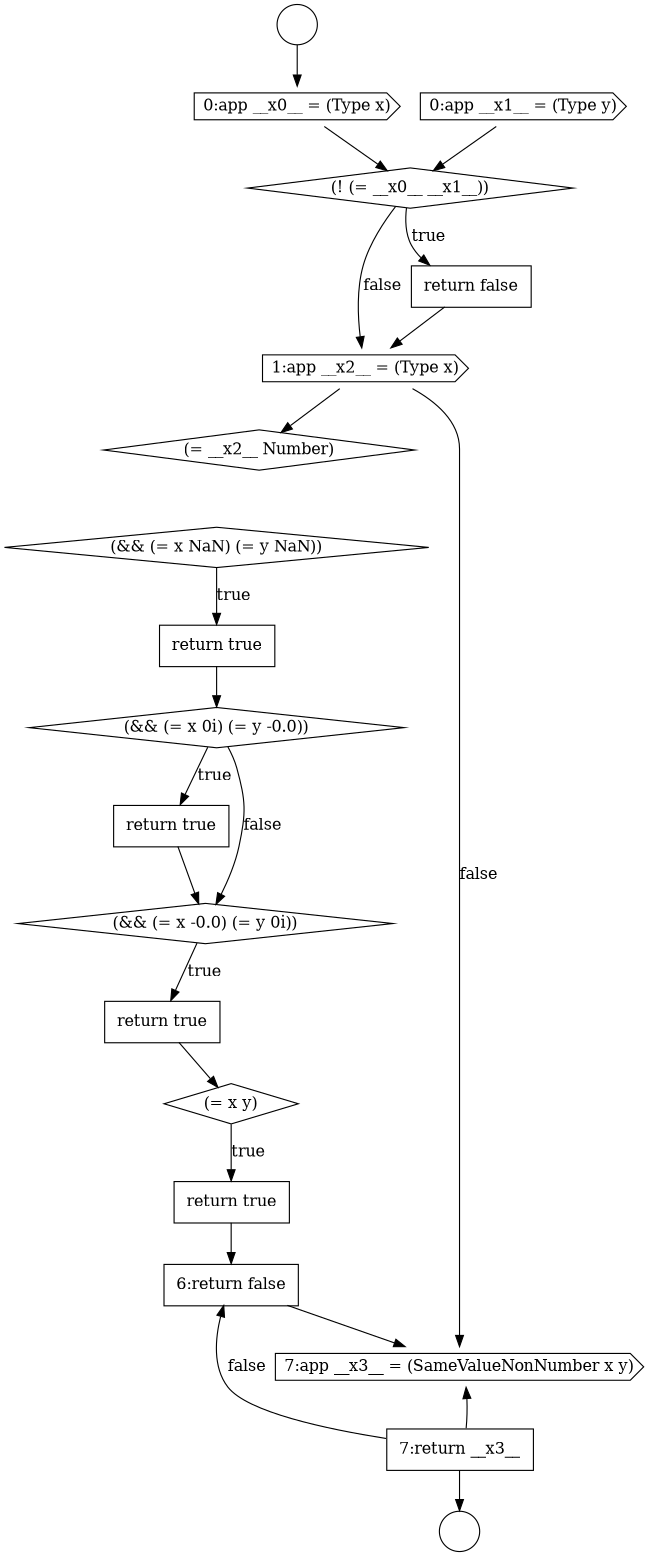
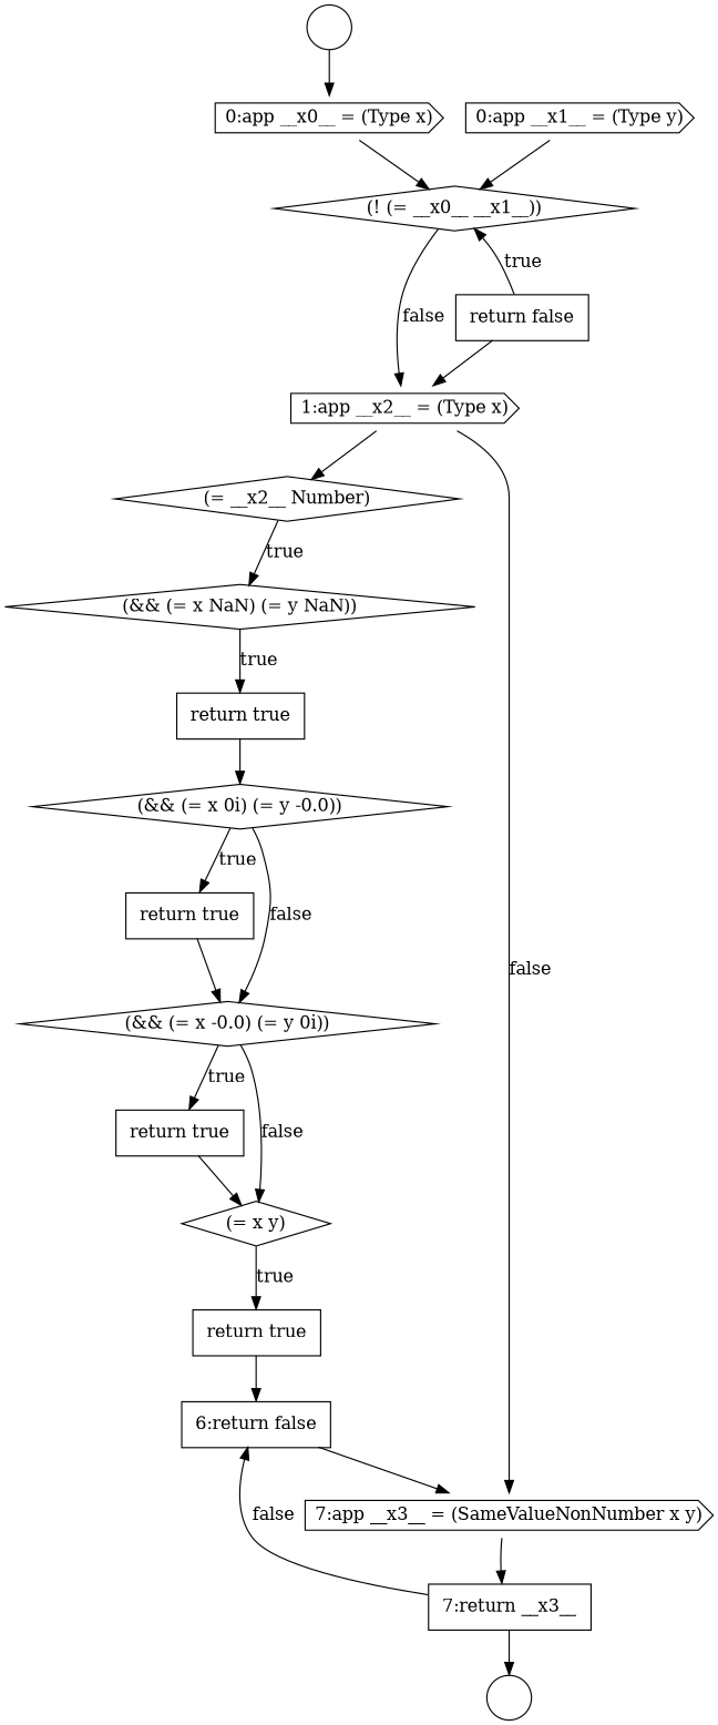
  digraph {
    node [color=black fillcolor=white shape=none style=filled]
    edge [color=black]
    n1 [label=<<font color="black">(&amp;&amp; (= x NaN) (= y NaN))</font>> shape=diamond]
    n2 [label=<<font color="black">     <table border="0" cellborder="1" cellspacing="0" cellpadding="10">       <tr><td align="left">return true</td></tr>     </table>   </font>> margin=0]
    n3 [label=<<font color="black">(&amp;&amp; (= x 0i) (= y -0.0))</font>> shape=diamond]
    n4 [label=<<font color="black">(&amp;&amp; (= x -0.0) (= y 0i))</font>> shape=diamond]
    n5 [label=<<font color="black">     <table border="0" cellborder="1" cellspacing="0" cellpadding="10">       <tr><td align="left">return true</td></tr>     </table>   </font>> margin=0]
    n6 [label=<<font color="black">(= x y)</font>> shape=diamond]
    n7 [label=<<font color="black">     <table border="0" cellborder="1" cellspacing="0" cellpadding="10">       <tr><td align="left">return true</td></tr>     </table>   </font>> margin=0]
    n8 [label=<<font color="black">     <table border="0" cellborder="1" cellspacing="0" cellpadding="10">       <tr><td align="left">return true</td></tr>     </table>   </font>> margin=0]
    n9 [label=<<font color="black">(! (= __x0__ __x1__))</font>> shape=diamond]
    n10 [label=<<font color="black">1:app __x2__ = (Type x)</font>> shape=cds]
    n11 [label=<<font color="black">     <table border="0" cellborder="1" cellspacing="0" cellpadding="10">       <tr><td align="left">return false</td></tr>     </table>   </font>> margin=0]
    n12 [label=<<font color="black">(= __x2__ Number)</font>> shape=diamond]
    n13 [label=<<font color="black">7:app __x3__ = (SameValueNonNumber x y)</font>> shape=cds]
    n14 [label=<<font color="black">     <table border="0" cellborder="1" cellspacing="0" cellpadding="10">       <tr><td align="left">6:return false</td></tr>     </table>   </font>> margin=0]
    n15 [label=<<font color="black">     <table border="0" cellborder="1" cellspacing="0" cellpadding="10">       <tr><td align="left">7:return __x3__</td></tr>     </table>   </font>> margin=0]
    n16 [label=" " shape=circle]
    n17 [label=<<font color="black">0:app __x0__ = (Type x)</font>> shape=cds]
    n18 [label=<<font color="black">0:app __x1__ = (Type y)</font>> shape=cds]
    n19 [label=" " shape=circle]
    n1 -> n2 [label=<<font color="black">true</font>>]
    n2 -> n3
    n3 -> n4 [label=<<font color="black">false</font>>]
    n3 -> n5 [label=<<font color="black">true</font>>]
+   n4 -> n6 [label=<<font color="black">false</font>>]
    n4 -> n7 [label=<<font color="black">true</font>>]
    n5 -> n4
    n6 -> n8 [label=<<font color="black">true</font>>]
    n7 -> n6
    n8 -> n14
    n9 -> n10 [label=<<font color="black">false</font>>]
-   n9 -> n11 [label=<<font color="black">true</font>>]
+   n11 -> n9 [label=<<font color="black">true</font>>]
    n10 -> n12
    n10 -> n13 [label=<<font color="black">false</font>>]
    n11 -> n10
-   n15 -> n13
+   n12 -> n1 [label=<<font color="black">true</font>>]
+   n13 -> n15
    n14 -> n13
    n15 -> n14 [label=<<font color="black">false</font>>]
    n15 -> n16
    n17 -> n9
    n18 -> n9
    n19 -> n17
  }
